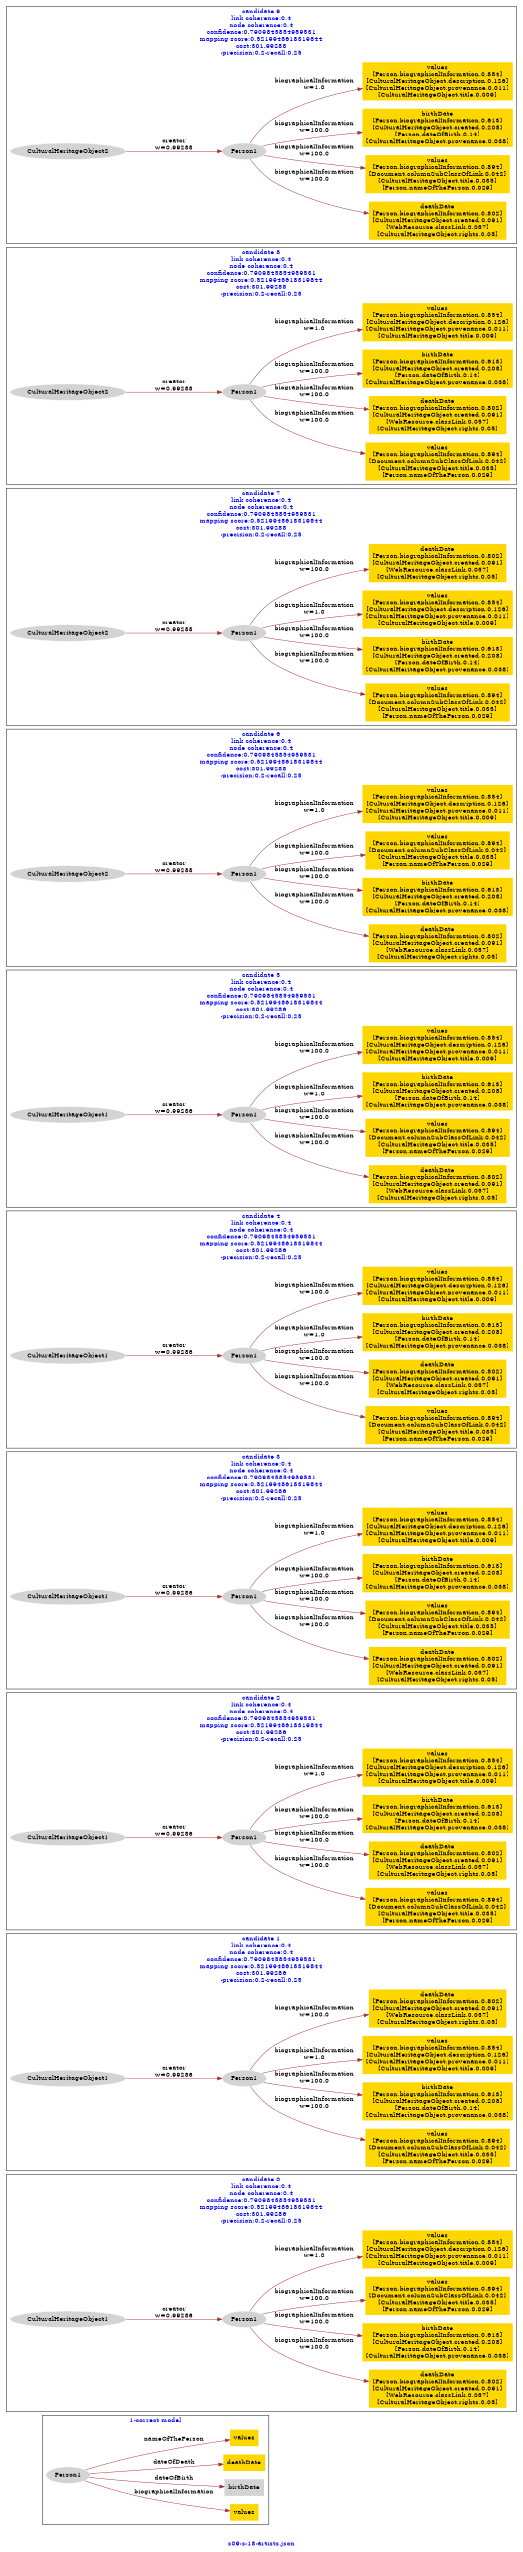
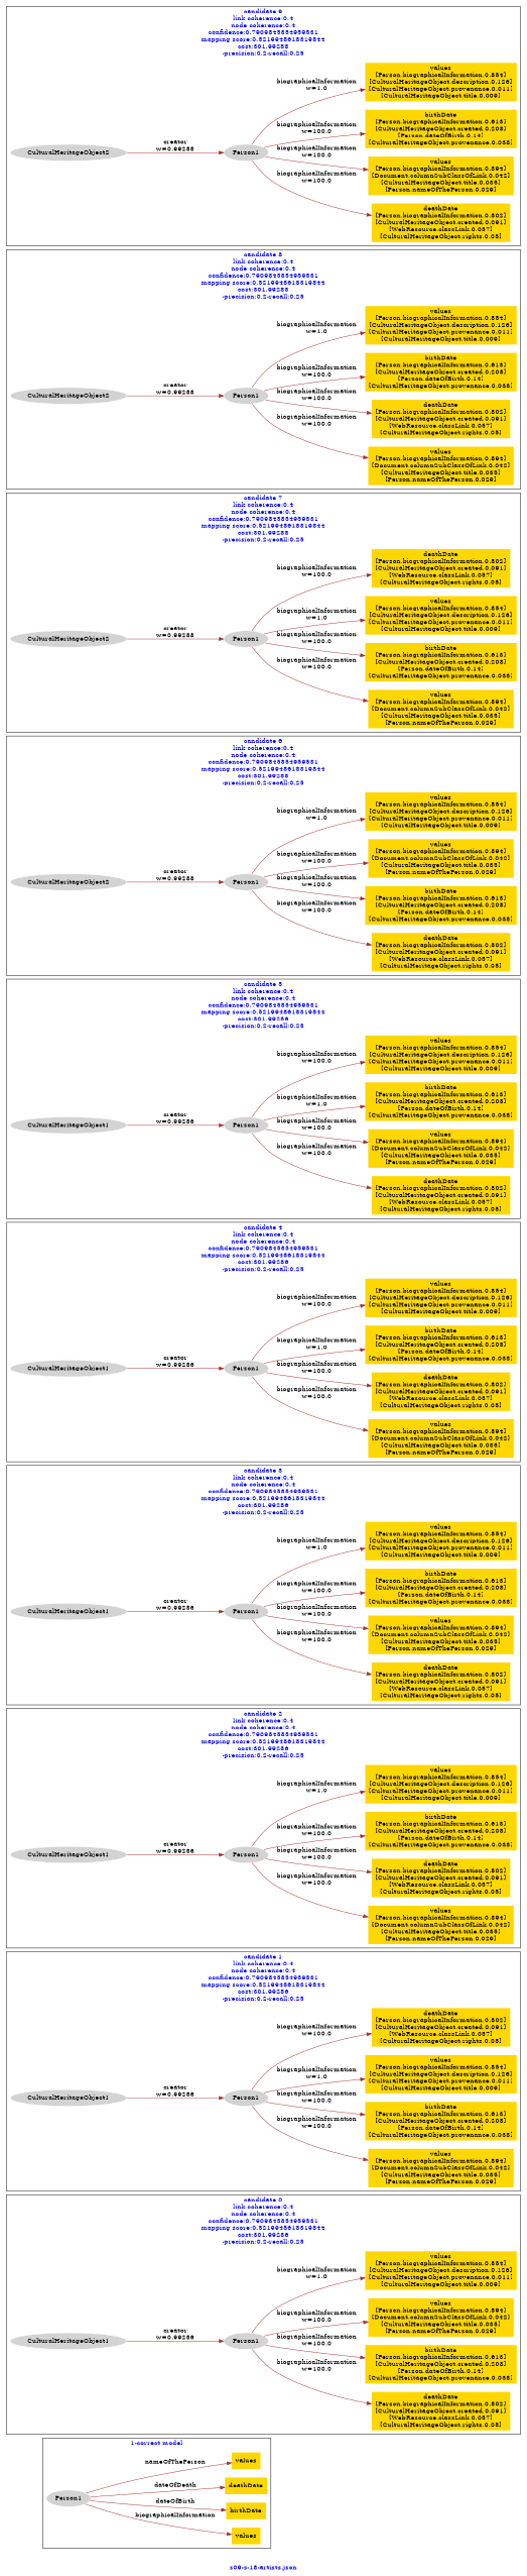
  digraph {
    fontcolor=blue
    label="s09-s-18-artists.json"
    remincross=true
    rankdir=LR
    node [fillcolor=gold style=filled shape=plaintext]
    edge [color=brown fontcolor=black]
    n1 [color=white fillcolor=lightgray label=Person1 shape=""]
    n2 [label=values]
-   n3 [fillcolor=lightgray label=birthDate]
+   n3 [label=birthDate]
    n4 [label=deathDate]
    n5 [label=values]
    n6 [color=white fillcolor=lightgray label=CulturalHeritageObject1 shape=""]
    n7 [color=white fillcolor=lightgray label=Person1 shape=""]
    n8 [label="deathDate\n[Person,biographicalInformation,0.802]\n[CulturalHeritageObject,created,0.091]\n[WebResource,classLink,0.057]\n[CulturalHeritageObject,rights,0.05]"]
    n9 [label="birthDate\n[Person,biographicalInformation,0.613]\n[CulturalHeritageObject,created,0.208]\n[Person,dateOfBirth,0.14]\n[CulturalHeritageObject,provenance,0.038]"]
    n10 [label="values\n[Person,biographicalInformation,0.894]\n[Document,columnSubClassOfLink,0.042]\n[CulturalHeritageObject,title,0.035]\n[Person,nameOfThePerson,0.029]"]
    n11 [label="values\n[Person,biographicalInformation,0.854]\n[CulturalHeritageObject,description,0.126]\n[CulturalHeritageObject,provenance,0.011]\n[CulturalHeritageObject,title,0.009]"]
    n12 [color=white fillcolor=lightgray label=CulturalHeritageObject1 shape=""]
    n13 [color=white fillcolor=lightgray label=Person1 shape=""]
    n14 [label="values\n[Person,biographicalInformation,0.894]\n[Document,columnSubClassOfLink,0.042]\n[CulturalHeritageObject,title,0.035]\n[Person,nameOfThePerson,0.029]"]
    n15 [label="birthDate\n[Person,biographicalInformation,0.613]\n[CulturalHeritageObject,created,0.208]\n[Person,dateOfBirth,0.14]\n[CulturalHeritageObject,provenance,0.038]"]
    n16 [label="values\n[Person,biographicalInformation,0.854]\n[CulturalHeritageObject,description,0.126]\n[CulturalHeritageObject,provenance,0.011]\n[CulturalHeritageObject,title,0.009]"]
    n17 [label="deathDate\n[Person,biographicalInformation,0.802]\n[CulturalHeritageObject,created,0.091]\n[WebResource,classLink,0.057]\n[CulturalHeritageObject,rights,0.05]"]
    n18 [color=white fillcolor=lightgray label=CulturalHeritageObject1 shape=""]
    n19 [color=white fillcolor=lightgray label=Person1 shape=""]
    n20 [label="values\n[Person,biographicalInformation,0.894]\n[Document,columnSubClassOfLink,0.042]\n[CulturalHeritageObject,title,0.035]\n[Person,nameOfThePerson,0.029]"]
    n21 [label="deathDate\n[Person,biographicalInformation,0.802]\n[CulturalHeritageObject,created,0.091]\n[WebResource,classLink,0.057]\n[CulturalHeritageObject,rights,0.05]"]
    n22 [label="birthDate\n[Person,biographicalInformation,0.613]\n[CulturalHeritageObject,created,0.208]\n[Person,dateOfBirth,0.14]\n[CulturalHeritageObject,provenance,0.038]"]
    n23 [label="values\n[Person,biographicalInformation,0.854]\n[CulturalHeritageObject,description,0.126]\n[CulturalHeritageObject,provenance,0.011]\n[CulturalHeritageObject,title,0.009]"]
    n24 [color=white fillcolor=lightgray label=CulturalHeritageObject1 shape=""]
    n25 [color=white fillcolor=lightgray label=Person1 shape=""]
    n26 [label="deathDate\n[Person,biographicalInformation,0.802]\n[CulturalHeritageObject,created,0.091]\n[WebResource,classLink,0.057]\n[CulturalHeritageObject,rights,0.05]"]
    n27 [label="values\n[Person,biographicalInformation,0.894]\n[Document,columnSubClassOfLink,0.042]\n[CulturalHeritageObject,title,0.035]\n[Person,nameOfThePerson,0.029]"]
    n28 [label="birthDate\n[Person,biographicalInformation,0.613]\n[CulturalHeritageObject,created,0.208]\n[Person,dateOfBirth,0.14]\n[CulturalHeritageObject,provenance,0.038]"]
    n29 [label="values\n[Person,biographicalInformation,0.854]\n[CulturalHeritageObject,description,0.126]\n[CulturalHeritageObject,provenance,0.011]\n[CulturalHeritageObject,title,0.009]"]
    n30 [color=white fillcolor=lightgray label=CulturalHeritageObject1 shape=""]
    n31 [color=white fillcolor=lightgray label=Person1 shape=""]
    n32 [label="values\n[Person,biographicalInformation,0.894]\n[Document,columnSubClassOfLink,0.042]\n[CulturalHeritageObject,title,0.035]\n[Person,nameOfThePerson,0.029]"]
    n33 [label="deathDate\n[Person,biographicalInformation,0.802]\n[CulturalHeritageObject,created,0.091]\n[WebResource,classLink,0.057]\n[CulturalHeritageObject,rights,0.05]"]
    n34 [label="birthDate\n[Person,biographicalInformation,0.613]\n[CulturalHeritageObject,created,0.208]\n[Person,dateOfBirth,0.14]\n[CulturalHeritageObject,provenance,0.038]"]
    n35 [label="values\n[Person,biographicalInformation,0.854]\n[CulturalHeritageObject,description,0.126]\n[CulturalHeritageObject,provenance,0.011]\n[CulturalHeritageObject,title,0.009]"]
    n36 [color=white fillcolor=lightgray label=CulturalHeritageObject1 shape=""]
    n37 [color=white fillcolor=lightgray label=Person1 shape=""]
    n38 [label="deathDate\n[Person,biographicalInformation,0.802]\n[CulturalHeritageObject,created,0.091]\n[WebResource,classLink,0.057]\n[CulturalHeritageObject,rights,0.05]"]
    n39 [label="values\n[Person,biographicalInformation,0.894]\n[Document,columnSubClassOfLink,0.042]\n[CulturalHeritageObject,title,0.035]\n[Person,nameOfThePerson,0.029]"]
    n40 [label="birthDate\n[Person,biographicalInformation,0.613]\n[CulturalHeritageObject,created,0.208]\n[Person,dateOfBirth,0.14]\n[CulturalHeritageObject,provenance,0.038]"]
    n41 [label="values\n[Person,biographicalInformation,0.854]\n[CulturalHeritageObject,description,0.126]\n[CulturalHeritageObject,provenance,0.011]\n[CulturalHeritageObject,title,0.009]"]
    n42 [color=white fillcolor=lightgray label=CulturalHeritageObject2 shape=""]
    n43 [color=white fillcolor=lightgray label=Person1 shape=""]
    n44 [label="deathDate\n[Person,biographicalInformation,0.802]\n[CulturalHeritageObject,created,0.091]\n[WebResource,classLink,0.057]\n[CulturalHeritageObject,rights,0.05]"]
    n45 [label="birthDate\n[Person,biographicalInformation,0.613]\n[CulturalHeritageObject,created,0.208]\n[Person,dateOfBirth,0.14]\n[CulturalHeritageObject,provenance,0.038]"]
    n46 [label="values\n[Person,biographicalInformation,0.894]\n[Document,columnSubClassOfLink,0.042]\n[CulturalHeritageObject,title,0.035]\n[Person,nameOfThePerson,0.029]"]
    n47 [label="values\n[Person,biographicalInformation,0.854]\n[CulturalHeritageObject,description,0.126]\n[CulturalHeritageObject,provenance,0.011]\n[CulturalHeritageObject,title,0.009]"]
    n48 [color=white fillcolor=lightgray label=CulturalHeritageObject2 shape=""]
    n49 [color=white fillcolor=lightgray label=Person1 shape=""]
    n50 [label="values\n[Person,biographicalInformation,0.894]\n[Document,columnSubClassOfLink,0.042]\n[CulturalHeritageObject,title,0.035]\n[Person,nameOfThePerson,0.029]"]
    n51 [label="birthDate\n[Person,biographicalInformation,0.613]\n[CulturalHeritageObject,created,0.208]\n[Person,dateOfBirth,0.14]\n[CulturalHeritageObject,provenance,0.038]"]
    n52 [label="values\n[Person,biographicalInformation,0.854]\n[CulturalHeritageObject,description,0.126]\n[CulturalHeritageObject,provenance,0.011]\n[CulturalHeritageObject,title,0.009]"]
    n53 [label="deathDate\n[Person,biographicalInformation,0.802]\n[CulturalHeritageObject,created,0.091]\n[WebResource,classLink,0.057]\n[CulturalHeritageObject,rights,0.05]"]
    n54 [color=white fillcolor=lightgray label=CulturalHeritageObject2 shape=""]
    n55 [color=white fillcolor=lightgray label=Person1 shape=""]
    n56 [label="values\n[Person,biographicalInformation,0.894]\n[Document,columnSubClassOfLink,0.042]\n[CulturalHeritageObject,title,0.035]\n[Person,nameOfThePerson,0.029]"]
    n57 [label="deathDate\n[Person,biographicalInformation,0.802]\n[CulturalHeritageObject,created,0.091]\n[WebResource,classLink,0.057]\n[CulturalHeritageObject,rights,0.05]"]
    n58 [label="birthDate\n[Person,biographicalInformation,0.613]\n[CulturalHeritageObject,created,0.208]\n[Person,dateOfBirth,0.14]\n[CulturalHeritageObject,provenance,0.038]"]
    n59 [label="values\n[Person,biographicalInformation,0.854]\n[CulturalHeritageObject,description,0.126]\n[CulturalHeritageObject,provenance,0.011]\n[CulturalHeritageObject,title,0.009]"]
    n60 [color=white fillcolor=lightgray label=CulturalHeritageObject2 shape=""]
    n61 [color=white fillcolor=lightgray label=Person1 shape=""]
    n62 [label="deathDate\n[Person,biographicalInformation,0.802]\n[CulturalHeritageObject,created,0.091]\n[WebResource,classLink,0.057]\n[CulturalHeritageObject,rights,0.05]"]
    n63 [label="values\n[Person,biographicalInformation,0.894]\n[Document,columnSubClassOfLink,0.042]\n[CulturalHeritageObject,title,0.035]\n[Person,nameOfThePerson,0.029]"]
    n64 [label="birthDate\n[Person,biographicalInformation,0.613]\n[CulturalHeritageObject,created,0.208]\n[Person,dateOfBirth,0.14]\n[CulturalHeritageObject,provenance,0.038]"]
    n65 [label="values\n[Person,biographicalInformation,0.854]\n[CulturalHeritageObject,description,0.126]\n[CulturalHeritageObject,provenance,0.011]\n[CulturalHeritageObject,title,0.009]"]
    subgraph cluster_1 {
      label="1-correct model"
      n1
      n2
      n3
      n4
      n5
    }
    subgraph cluster_2 {
      label="candidate 0\nlink coherence:0.4\nnode coherence:0.4\nconfidence:0.7909845854959531\nmapping score:0.5219948618319844\ncost:301.99286\n-precision:0.2-recall:0.25"
      n6
      n7
      n8
      n9
      n10
      n11
    }
    subgraph cluster_3 {
      label="candidate 1\nlink coherence:0.4\nnode coherence:0.4\nconfidence:0.7909845854959531\nmapping score:0.5219948618319844\ncost:301.99286\n-precision:0.2-recall:0.25"
      n12
      n13
      n14
      n15
      n16
      n17
    }
    subgraph cluster_4 {
      label="candidate 2\nlink coherence:0.4\nnode coherence:0.4\nconfidence:0.7909845854959531\nmapping score:0.5219948618319844\ncost:301.99286\n-precision:0.2-recall:0.25"
      n18
      n19
      n20
      n21
      n22
      n23
    }
    subgraph cluster_5 {
      label="candidate 3\nlink coherence:0.4\nnode coherence:0.4\nconfidence:0.7909845854959531\nmapping score:0.5219948618319844\ncost:301.99286\n-precision:0.2-recall:0.25"
      n24
      n25
      n26
      n27
      n28
      n29
    }
    subgraph cluster_6 {
      label="candidate 4\nlink coherence:0.4\nnode coherence:0.4\nconfidence:0.7909845854959531\nmapping score:0.5219948618319844\ncost:301.99286\n-precision:0.2-recall:0.25"
      n30
      n31
      n32
      n33
      n34
      n35
    }
    subgraph cluster_7 {
      label="candidate 5\nlink coherence:0.4\nnode coherence:0.4\nconfidence:0.7909845854959531\nmapping score:0.5219948618319844\ncost:301.99286\n-precision:0.2-recall:0.25"
      n36
      n37
      n38
      n39
      n40
      n41
    }
    subgraph cluster_8 {
      label="candidate 6\nlink coherence:0.4\nnode coherence:0.4\nconfidence:0.7909845854959531\nmapping score:0.5219948618319844\ncost:301.99288\n-precision:0.2-recall:0.25"
      n42
      n43
      n44
      n45
      n46
      n47
    }
    subgraph cluster_9 {
      label="candidate 7\nlink coherence:0.4\nnode coherence:0.4\nconfidence:0.7909845854959531\nmapping score:0.5219948618319844\ncost:301.99288\n-precision:0.2-recall:0.25"
      n48
      n49
      n50
      n51
      n52
      n53
    }
    subgraph cluster_10 {
      label="candidate 8\nlink coherence:0.4\nnode coherence:0.4\nconfidence:0.7909845854959531\nmapping score:0.5219948618319844\ncost:301.99288\n-precision:0.2-recall:0.25"
      n54
      n55
      n56
      n57
      n58
      n59
    }
    subgraph cluster_11 {
      label="candidate 9\nlink coherence:0.4\nnode coherence:0.4\nconfidence:0.7909845854959531\nmapping score:0.5219948618319844\ncost:301.99288\n-precision:0.2-recall:0.25"
      n60
      n61
      n62
      n63
      n64
      n65
    }
    n1 -> n2 [label=biographicalInformation]
    n1 -> n3 [label=dateOfBirth]
    n1 -> n4 [label=dateOfDeath]
    n1 -> n5 [label=nameOfThePerson]
    n6 -> n7 [label="creator\nw=0.99286"]
    n7 -> n8 [label="biographicalInformation\nw=100.0"]
    n7 -> n9 [label="biographicalInformation\nw=100.0"]
    n7 -> n10 [label="biographicalInformation\nw=100.0"]
    n7 -> n11 [label="biographicalInformation\nw=1.0"]
    n12 -> n13 [label="creator\nw=0.99286"]
    n13 -> n14 [label="biographicalInformation\nw=100.0"]
    n13 -> n15 [label="biographicalInformation\nw=100.0"]
    n13 -> n16 [label="biographicalInformation\nw=1.0"]
    n13 -> n17 [label="biographicalInformation\nw=100.0"]
    n18 -> n19 [label="creator\nw=0.99286"]
    n19 -> n20 [label="biographicalInformation\nw=100.0"]
    n19 -> n21 [label="biographicalInformation\nw=100.0"]
    n19 -> n22 [label="biographicalInformation\nw=100.0"]
    n19 -> n23 [label="biographicalInformation\nw=1.0"]
    n24 -> n25 [label="creator\nw=0.99286"]
    n25 -> n26 [label="biographicalInformation\nw=100.0"]
    n25 -> n27 [label="biographicalInformation\nw=100.0"]
    n25 -> n28 [label="biographicalInformation\nw=100.0"]
    n25 -> n29 [label="biographicalInformation\nw=1.0"]
    n30 -> n31 [label="creator\nw=0.99286"]
    n31 -> n32 [label="biographicalInformation\nw=100.0"]
    n31 -> n33 [label="biographicalInformation\nw=100.0"]
    n31 -> n34 [label="biographicalInformation\nw=1.0"]
    n31 -> n35 [label="biographicalInformation\nw=100.0"]
    n36 -> n37 [label="creator\nw=0.99286"]
    n37 -> n38 [label="biographicalInformation\nw=100.0"]
    n37 -> n39 [label="biographicalInformation\nw=100.0"]
    n37 -> n40 [label="biographicalInformation\nw=1.0"]
    n37 -> n41 [label="biographicalInformation\nw=100.0"]
    n42 -> n43 [label="creator\nw=0.99288"]
    n43 -> n44 [label="biographicalInformation\nw=100.0"]
    n43 -> n45 [label="biographicalInformation\nw=100.0"]
    n43 -> n46 [label="biographicalInformation\nw=100.0"]
    n43 -> n47 [label="biographicalInformation\nw=1.0"]
    n48 -> n49 [label="creator\nw=0.99288"]
    n49 -> n50 [label="biographicalInformation\nw=100.0"]
    n49 -> n51 [label="biographicalInformation\nw=100.0"]
    n49 -> n52 [label="biographicalInformation\nw=1.0"]
    n49 -> n53 [label="biographicalInformation\nw=100.0"]
    n54 -> n55 [label="creator\nw=0.99288"]
    n55 -> n56 [label="biographicalInformation\nw=100.0"]
    n55 -> n57 [label="biographicalInformation\nw=100.0"]
    n55 -> n58 [label="biographicalInformation\nw=100.0"]
    n55 -> n59 [label="biographicalInformation\nw=1.0"]
    n60 -> n61 [label="creator\nw=0.99288"]
    n61 -> n62 [label="biographicalInformation\nw=100.0"]
    n61 -> n63 [label="biographicalInformation\nw=100.0"]
    n61 -> n64 [label="biographicalInformation\nw=100.0"]
    n61 -> n65 [label="biographicalInformation\nw=1.0"]
  }
